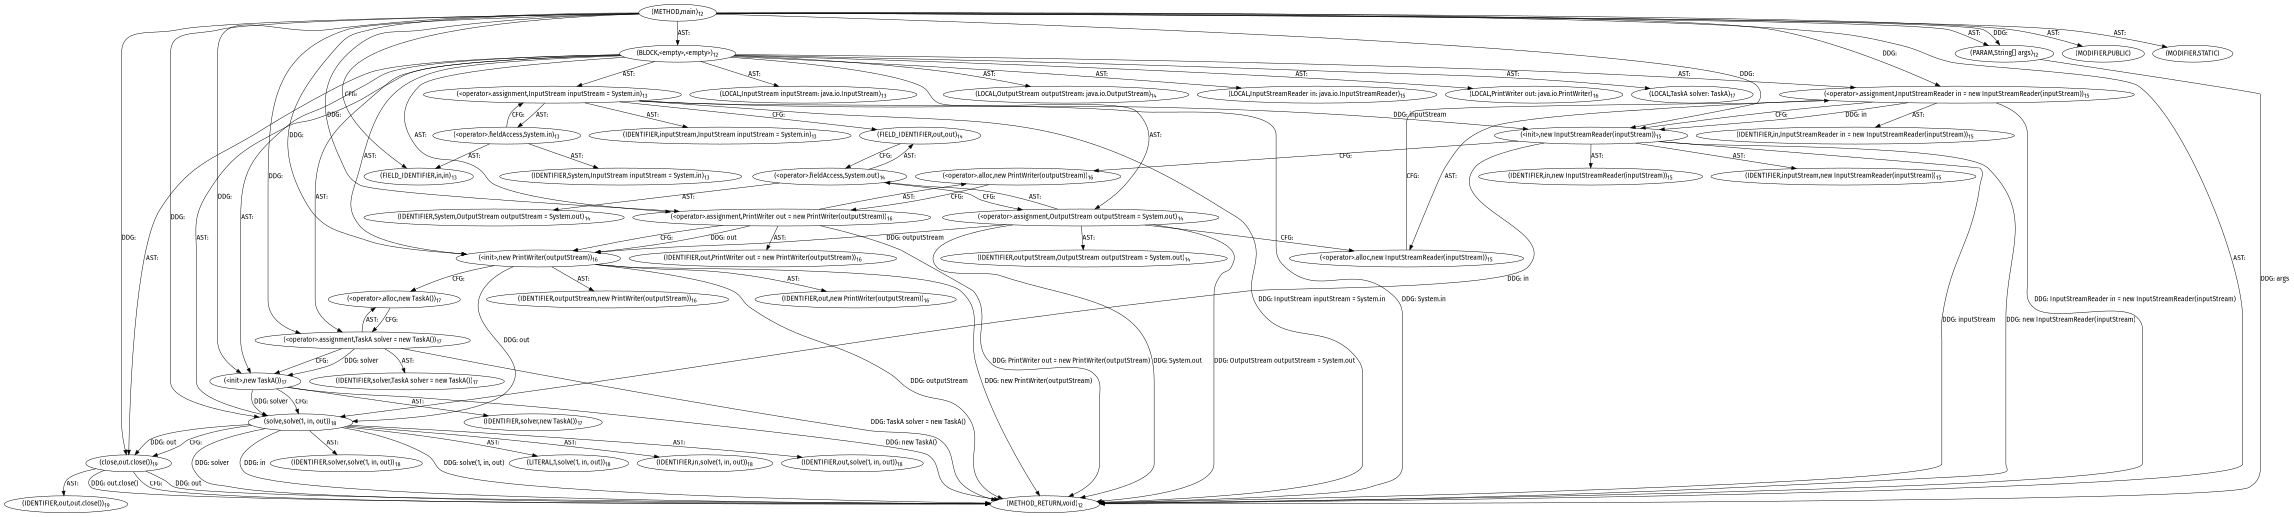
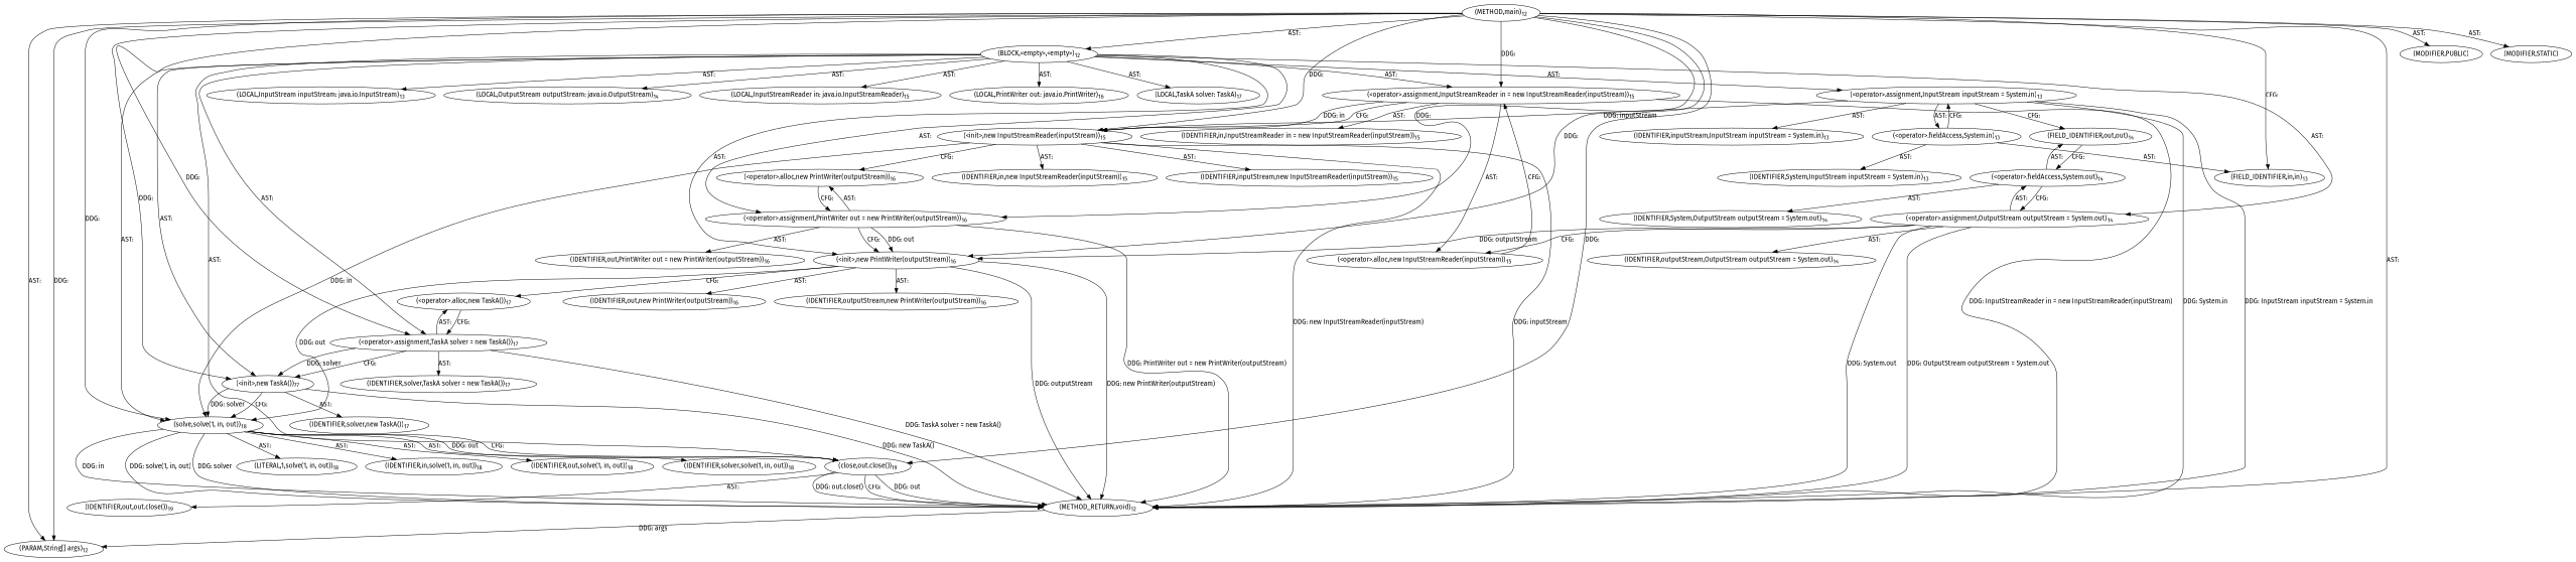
  digraph {
    fontname="Fira Sans"
    node [fontname="Fira Sans"]
    edge [fontname="Fira Sans"]
    n1 [label=<(METHOD,main)<SUB>12</SUB>>]
    n2 [label=<(PARAM,String[] args)<SUB>12</SUB>>]
    n3 [label=<(BLOCK,&lt;empty&gt;,&lt;empty&gt;)<SUB>12</SUB>>]
    n4 [label=<(FIELD_IDENTIFIER,in,in)<SUB>13</SUB>>]
    n5 [label=<(&lt;operator&gt;.assignment,InputStreamReader in = new InputStreamReader(inputStream))<SUB>15</SUB>>]
    n6 [label=<(&lt;init&gt;,new InputStreamReader(inputStream))<SUB>15</SUB>>]
    n7 [label=<(&lt;operator&gt;.assignment,PrintWriter out = new PrintWriter(outputStream))<SUB>16</SUB>>]
    n8 [label=<(&lt;init&gt;,new PrintWriter(outputStream))<SUB>16</SUB>>]
    n9 [label=<(&lt;operator&gt;.assignment,TaskA solver = new TaskA())<SUB>17</SUB>>]
-   n10 [label=<(&lt;init&gt;,new TaskA())<SUB>17</SUB>>]
+   n10 [label=<(&lt;init&gt;,new TaskA())<SUB>77</SUB>>]
    n11 [label=<(solve,solve(1, in, out))<SUB>18</SUB>>]
    n12 [label=<(close,out.close())<SUB>19</SUB>>]
    n13 [label=<(MODIFIER,PUBLIC)>]
    n14 [label=<(MODIFIER,STATIC)>]
    n15 [label=<(METHOD_RETURN,void)<SUB>12</SUB>>]
    n16 [label=<(LOCAL,InputStream inputStream: java.io.InputStream)<SUB>13</SUB>>]
    n17 [label=<(&lt;operator&gt;.assignment,InputStream inputStream = System.in)<SUB>13</SUB>>]
    n18 [label=<(LOCAL,OutputStream outputStream: java.io.OutputStream)<SUB>14</SUB>>]
    n19 [label=<(&lt;operator&gt;.assignment,OutputStream outputStream = System.out)<SUB>14</SUB>>]
    n20 [label=<(LOCAL,InputStreamReader in: java.io.InputStreamReader)<SUB>15</SUB>>]
    n21 [label=<(LOCAL,PrintWriter out: java.io.PrintWriter)<SUB>16</SUB>>]
    n22 [label=<(LOCAL,TaskA solver: TaskA)<SUB>17</SUB>>]
    n23 [label=<(&lt;operator&gt;.alloc,new InputStreamReader(inputStream))<SUB>15</SUB>>]
    n24 [label=<(IDENTIFIER,in,InputStreamReader in = new InputStreamReader(inputStream))<SUB>15</SUB>>]
    n25 [label=<(IDENTIFIER,in,new InputStreamReader(inputStream))<SUB>15</SUB>>]
    n26 [label=<(IDENTIFIER,inputStream,new InputStreamReader(inputStream))<SUB>15</SUB>>]
    n27 [label=<(&lt;operator&gt;.alloc,new PrintWriter(outputStream))<SUB>16</SUB>>]
    n28 [label=<(IDENTIFIER,out,PrintWriter out = new PrintWriter(outputStream))<SUB>16</SUB>>]
    n29 [label=<(IDENTIFIER,out,new PrintWriter(outputStream))<SUB>16</SUB>>]
    n30 [label=<(IDENTIFIER,outputStream,new PrintWriter(outputStream))<SUB>16</SUB>>]
    n31 [label=<(&lt;operator&gt;.alloc,new TaskA())<SUB>17</SUB>>]
    n32 [label=<(IDENTIFIER,solver,TaskA solver = new TaskA())<SUB>17</SUB>>]
    n33 [label=<(IDENTIFIER,solver,new TaskA())<SUB>17</SUB>>]
    n34 [label=<(IDENTIFIER,solver,solve(1, in, out))<SUB>18</SUB>>]
    n35 [label=<(LITERAL,1,solve(1, in, out))<SUB>18</SUB>>]
    n36 [label=<(IDENTIFIER,in,solve(1, in, out))<SUB>18</SUB>>]
    n37 [label=<(IDENTIFIER,out,solve(1, in, out))<SUB>18</SUB>>]
    n38 [label=<(IDENTIFIER,out,out.close())<SUB>19</SUB>>]
    n39 [label=<(IDENTIFIER,inputStream,InputStream inputStream = System.in)<SUB>13</SUB>>]
    n40 [label=<(&lt;operator&gt;.fieldAccess,System.in)<SUB>13</SUB>>]
    n41 [label=<(FIELD_IDENTIFIER,out,out)<SUB>14</SUB>>]
    n42 [label=<(IDENTIFIER,outputStream,OutputStream outputStream = System.out)<SUB>14</SUB>>]
    n43 [label=<(&lt;operator&gt;.fieldAccess,System.out)<SUB>14</SUB>>]
    n44 [label=<(IDENTIFIER,System,InputStream inputStream = System.in)<SUB>13</SUB>>]
    n45 [label=<(IDENTIFIER,System,OutputStream outputStream = System.out)<SUB>14</SUB>>]
    n1 -> n2 [label="AST: "]
    n1 -> n2 [label="DDG: "]
    n1 -> n3 [label="AST: "]
    n1 -> n4 [label="CFG: "]
    n1 -> n5 [label="DDG: "]
    n1 -> n6 [label="DDG: "]
    n1 -> n7 [label="DDG: "]
    n1 -> n8 [label="DDG: "]
    n1 -> n9 [label="DDG: "]
    n1 -> n10 [label="DDG: "]
    n1 -> n11 [label="DDG: "]
    n1 -> n12 [label="DDG: "]
    n1 -> n13 [label="AST: "]
    n1 -> n14 [label="AST: "]
    n1 -> n15 [label="AST: "]
-   n2 -> n15 [label="DDG: args"]
+   n15 -> n2 [label="DDG: args"]
    n3 -> n5 [label="AST: "]
    n3 -> n7 [label="AST: "]
    n3 -> n8 [label="AST: "]
    n3 -> n9 [label="AST: "]
    n3 -> n10 [label="AST: "]
    n3 -> n11 [label="AST: "]
    n3 -> n12 [label="AST: "]
    n3 -> n16 [label="AST: "]
    n3 -> n17 [label="AST: "]
    n3 -> n18 [label="AST: "]
    n3 -> n19 [label="AST: "]
    n3 -> n20 [label="AST: "]
    n3 -> n21 [label="AST: "]
    n3 -> n22 [label="AST: "]
    n5 -> n6 [label="CFG: "]
    n5 -> n6 [label="DDG: in"]
    n5 -> n15 [label="DDG: InputStreamReader in = new InputStreamReader(inputStream)"]
    n5 -> n23 [label="AST: "]
    n5 -> n24 [label="AST: "]
    n6 -> n11 [label="DDG: in"]
    n6 -> n15 [label="DDG: inputStream"]
    n6 -> n15 [label="DDG: new InputStreamReader(inputStream)"]
    n6 -> n25 [label="AST: "]
    n6 -> n26 [label="AST: "]
    n6 -> n27 [label="CFG: "]
    n7 -> n8 [label="CFG: "]
    n7 -> n8 [label="DDG: out"]
    n7 -> n15 [label="DDG: PrintWriter out = new PrintWriter(outputStream)"]
    n7 -> n27 [label="AST: "]
    n7 -> n28 [label="AST: "]
    n8 -> n11 [label="DDG: out"]
    n8 -> n15 [label="DDG: outputStream"]
    n8 -> n15 [label="DDG: new PrintWriter(outputStream)"]
    n8 -> n29 [label="AST: "]
    n8 -> n30 [label="AST: "]
    n8 -> n31 [label="CFG: "]
    n9 -> n10 [label="CFG: "]
    n9 -> n10 [label="DDG: solver"]
    n9 -> n15 [label="DDG: TaskA solver = new TaskA()"]
    n9 -> n31 [label="AST: "]
    n9 -> n32 [label="AST: "]
    n10 -> n11 [label="CFG: "]
    n10 -> n11 [label="DDG: solver"]
    n10 -> n15 [label="DDG: new TaskA()"]
    n10 -> n33 [label="AST: "]
    n11 -> n12 [label="CFG: "]
    n11 -> n12 [label="DDG: out"]
    n11 -> n15 [label="DDG: solver"]
    n11 -> n15 [label="DDG: in"]
    n11 -> n15 [label="DDG: solve(1, in, out)"]
    n11 -> n34 [label="AST: "]
    n11 -> n35 [label="AST: "]
    n11 -> n36 [label="AST: "]
    n11 -> n37 [label="AST: "]
    n12 -> n15 [label="CFG: "]
    n12 -> n15 [label="DDG: out"]
    n12 -> n15 [label="DDG: out.close()"]
    n12 -> n38 [label="AST: "]
    n17 -> n6 [label="DDG: inputStream"]
    n17 -> n15 [label="DDG: System.in"]
    n17 -> n15 [label="DDG: InputStream inputStream = System.in"]
    n17 -> n39 [label="AST: "]
    n17 -> n40 [label="AST: "]
    n17 -> n41 [label="CFG: "]
    n19 -> n8 [label="DDG: outputStream"]
    n19 -> n15 [label="DDG: System.out"]
    n19 -> n15 [label="DDG: OutputStream outputStream = System.out"]
    n19 -> n23 [label="CFG: "]
    n19 -> n42 [label="AST: "]
    n19 -> n43 [label="AST: "]
    n23 -> n5 [label="CFG: "]
    n27 -> n7 [label="CFG: "]
    n31 -> n9 [label="CFG: "]
    n40 -> n4 [label="AST: "]
    n40 -> n17 [label="CFG: "]
    n40 -> n44 [label="AST: "]
    n41 -> n43 [label="CFG: "]
    n43 -> n19 [label="CFG: "]
    n43 -> n41 [label="AST: "]
    n43 -> n45 [label="AST: "]
  }
